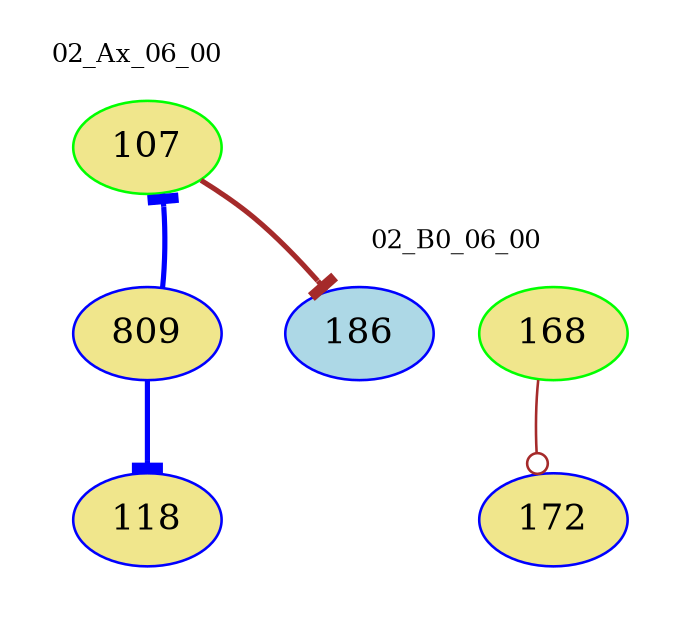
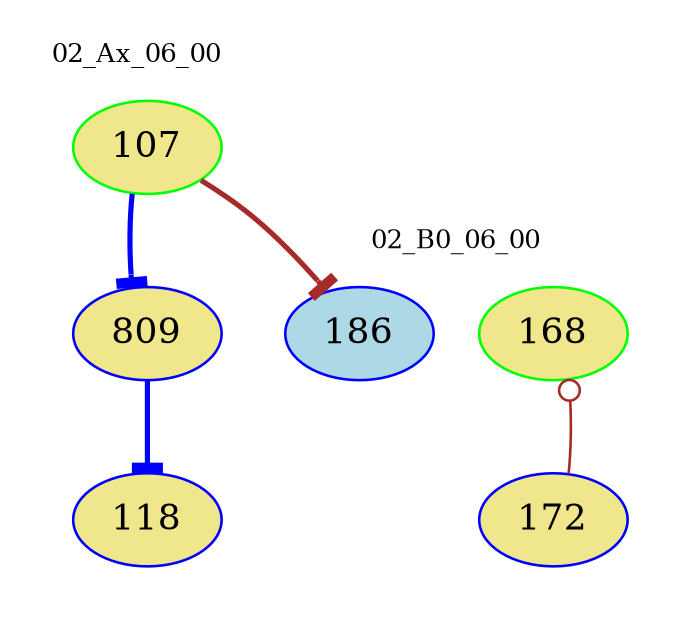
  digraph {
    node [color=blue fillcolor=khaki style=filled]
    edge [arrowhead=tee color=blue style=bold]
    n1 [color=green label=107]
    n2 [label=809]
    n3 [label=118]
    n4 [color=green label=168]
    n5 [label=172]
    n6 [fillcolor=lightblue label=186]
    subgraph cluster_1 {
      color=white
      fontsize=10
      label="02_Ax_06_00"
      n1
      n2
      n3
    }
    subgraph cluster_2 {
      color=white
      fontsize=10
      label="02_B0_06_00"
      n4
      n5
      n6
    }
-   n2 -> n1
+   n1 -> n2
    n1 -> n6 [color=brown]
    n2 -> n3
-   n4 -> n5 [arrowhead=odot color=brown style=solid]
+   n5 -> n4 [arrowhead=odot color=brown style=solid]
  }
